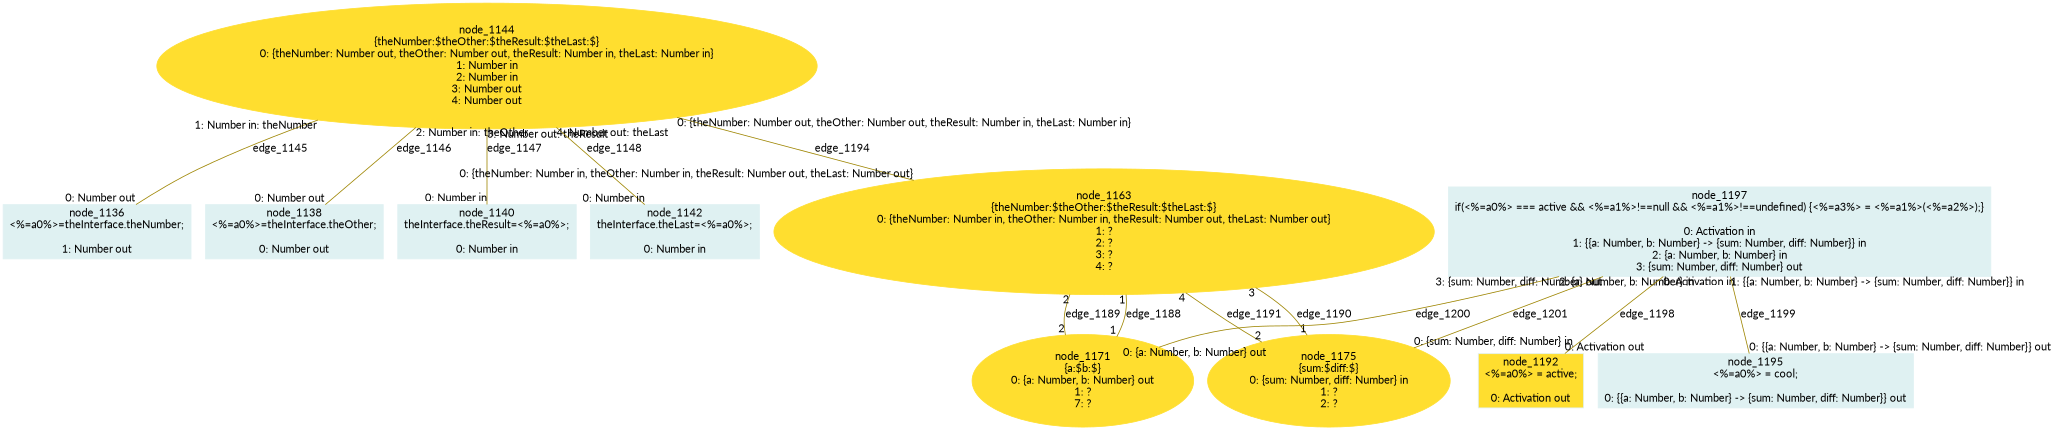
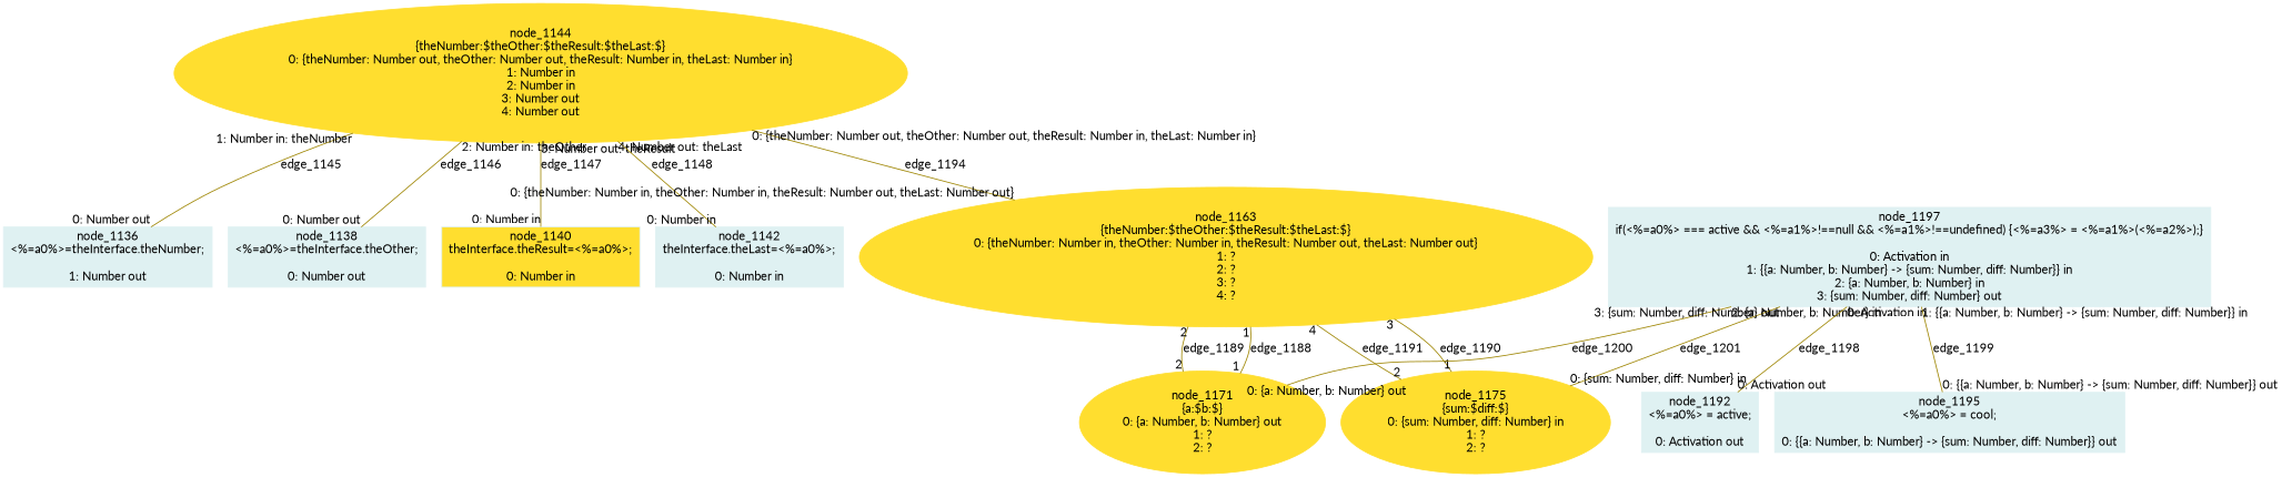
  digraph {
    fontname=Lato
    node [color="#dff1f2" fontname=Lato shape=box style=filled]
    edge [arrowHead=none arrowsize=1 color="#9d8400" dir=none fontname=Lato headlabel="0: Number out"]
    n1 [label="node_1136\n<%=a0%>=theInterface.theNumber;\n\n1: Number out"]
    n2 [label="node_1138\n<%=a0%>=theInterface.theOther;\n\n0: Number out"]
-   n3 [label="node_1140\ntheInterface.theResult=<%=a0%>;\n\n0: Number in"]
+   n3 [label="node_1140\ntheInterface.theResult=<%=a0%>;\n\n0: Number in" fillcolor="#ffde2f"]
    n4 [label="node_1142\ntheInterface.theLast=<%=a0%>;\n\n0: Number in"]
    n5 [color="#ffde2f" label="node_1144\n{theNumber:$theOther:$theResult:$theLast:$}\n0: {theNumber: Number out, theOther: Number out, theResult: Number in, theLast: Number in}\n1: Number in\n2: Number in\n3: Number out\n4: Number out" shape=ellipse]
    n6 [color="#ffde2f" label="node_1163\n{theNumber:$theOther:$theResult:$theLast:$}\n0: {theNumber: Number in, theOther: Number in, theResult: Number out, theLast: Number out}\n1: ?\n2: ?\n3: ?\n4: ?" shape=ellipse]
-   n7 [color="#ffde2f" label="node_1171\n{a:$b:$}\n0: {a: Number, b: Number} out\n1: ?\n7: ?" shape=ellipse]
+   n7 [color="#ffde2f" label="node_1171\n{a:$b:$}\n0: {a: Number, b: Number} out\n1: ?\n2: ?" shape=ellipse]
    n8 [color="#ffde2f" label="node_1175\n{sum:$diff:$}\n0: {sum: Number, diff: Number} in\n1: ?\n2: ?" shape=ellipse]
-   n9 [label="node_1192\n<%=a0%> = active;\n\n0: Activation out" fillcolor="#ffde2f"]
+   n9 [label="node_1192\n<%=a0%> = active;\n\n0: Activation out"]
    n10 [label="node_1195\n<%=a0%> = cool;\n\n0: {{a: Number, b: Number} -> {sum: Number, diff: Number}} out"]
    n11 [label="node_1197\nif(<%=a0%> === active && <%=a1%>!==null && <%=a1%>!==undefined) {<%=a3%> = <%=a1%>(<%=a2%>);}\n\n0: Activation in\n1: {{a: Number, b: Number} -> {sum: Number, diff: Number}} in\n2: {a: Number, b: Number} in\n3: {sum: Number, diff: Number} out"]
    n5 -> n1 [label=edge_1145 taillabel="1: Number in: theNumber"]
    n5 -> n2 [label=edge_1146 taillabel="2: Number in: theOther"]
    n5 -> n3 [headlabel="0: Number in" label=edge_1147 taillabel="3: Number out: theResult"]
    n5 -> n4 [headlabel="0: Number in" label=edge_1148 taillabel="4: Number out: theLast"]
    n5 -> n6 [headlabel="0: {theNumber: Number in, theOther: Number in, theResult: Number out, theLast: Number out}" label=edge_1194 taillabel="0: {theNumber: Number out, theOther: Number out, theResult: Number in, theLast: Number in}"]
    n6 -> n7 [headlabel=1 label=edge_1188 taillabel=1]
    n6 -> n7 [headlabel=2 label=edge_1189 taillabel=2]
    n6 -> n8 [headlabel=1 label=edge_1190 taillabel=3]
    n6 -> n8 [headlabel=2 label=edge_1191 taillabel=4]
    n11 -> n7 [headlabel="0: {a: Number, b: Number} out" label=edge_1200 taillabel="2: {a: Number, b: Number} in"]
    n11 -> n8 [headlabel="0: {sum: Number, diff: Number} in" label=edge_1201 taillabel="3: {sum: Number, diff: Number} out"]
    n11 -> n9 [headlabel="0: Activation out" label=edge_1198 taillabel="0: Activation in"]
    n11 -> n10 [headlabel="0: {{a: Number, b: Number} -> {sum: Number, diff: Number}} out" label=edge_1199 taillabel="1: {{a: Number, b: Number} -> {sum: Number, diff: Number}} in"]
  }
